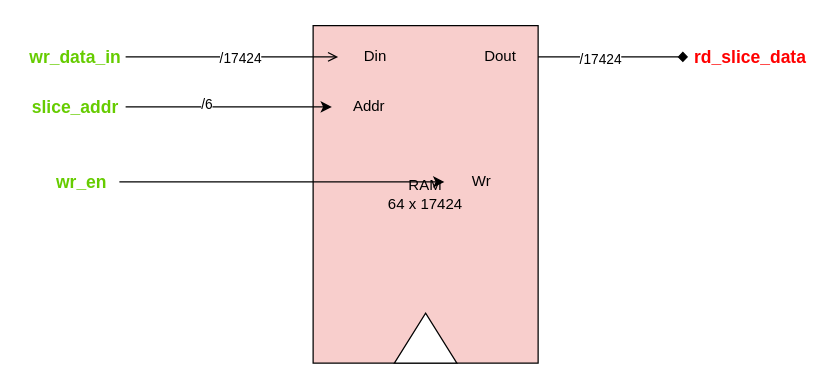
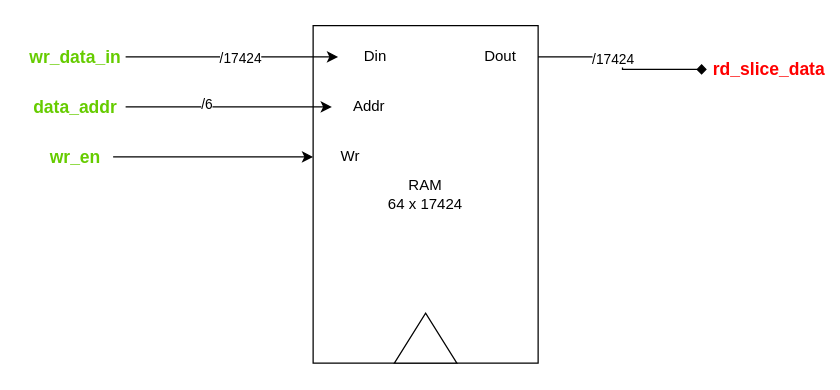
  <mxCell id="0" />
  <mxCell id="1" parent="0" />
- <mxCell id="2" value="&lt;div&gt;RAM&lt;/div&gt;&lt;div&gt;64 x 17424&lt;br&gt;&lt;/div&gt;" style="rounded=0;whiteSpace=wrap;html=1;fillColor=#f8cecc;" parent="1" vertex="1"><mxGeometry x="250" y="20" width="180" height="270" as="geometry" /></mxCell>
+ <mxCell id="2" value="&lt;div&gt;RAM&lt;/div&gt;&lt;div&gt;64 x 17424&lt;br&gt;&lt;/div&gt;" style="rounded=0;whiteSpace=wrap;html=1;" parent="1" vertex="1"><mxGeometry x="250" y="20" width="180" height="270" as="geometry" /></mxCell>
  <mxCell id="3" value="Din" style="text;html=1;strokeColor=none;fillColor=none;align=center;verticalAlign=middle;whiteSpace=wrap;rounded=0;" parent="1" vertex="1"><mxGeometry x="270" y="30" width="60" height="30" as="geometry" /></mxCell>
- <mxCell id="4" value="Wr" style="text;html=1;strokeColor=none;fillColor=none;align=center;verticalAlign=middle;whiteSpace=wrap;rounded=0;" parent="1" vertex="1"><mxGeometry x="355" y="130" width="60" height="30" as="geometry" /></mxCell>
+ <mxCell id="4" value="Wr" style="text;html=1;strokeColor=none;fillColor=none;align=center;verticalAlign=middle;whiteSpace=wrap;rounded=0;" parent="1" vertex="1"><mxGeometry x="250" y="110" width="60" height="30" as="geometry" /></mxCell>
  <mxCell id="5" value="Addr" style="text;html=1;strokeColor=none;fillColor=none;align=center;verticalAlign=middle;whiteSpace=wrap;rounded=0;" parent="1" vertex="1"><mxGeometry x="265" y="70" width="60" height="30" as="geometry" /></mxCell>
  <mxCell id="6" value="" style="triangle;whiteSpace=wrap;html=1;direction=south;rotation=-180;" parent="1" vertex="1"><mxGeometry x="315" y="250" width="50" height="40" as="geometry" /></mxCell>
  <mxCell id="7" style="edgeStyle=orthogonalEdgeStyle;rounded=0;orthogonalLoop=1;jettySize=auto;html=1;entryX=0;entryY=0.5;entryDx=0;entryDy=0;endArrow=diamond;" parent="1" source="9" target="18" edge="1"><mxGeometry relative="1" as="geometry" /></mxCell>
  <mxCell id="8" value="/17424" style="edgeLabel;html=1;align=center;verticalAlign=middle;resizable=0;points=[];" parent="7" vertex="1" connectable="0"><mxGeometry x="-0.183" y="-1" relative="1" as="geometry"><mxPoint as="offset" /></mxGeometry></mxCell>
  <mxCell id="9" value="Dout" style="text;html=1;strokeColor=none;fillColor=none;align=center;verticalAlign=middle;whiteSpace=wrap;rounded=0;" parent="1" vertex="1"><mxGeometry x="370" y="30" width="60" height="30" as="geometry" /></mxCell>
- <mxCell id="10" style="edgeStyle=orthogonalEdgeStyle;rounded=0;orthogonalLoop=1;jettySize=auto;html=1;entryX=0;entryY=0.5;entryDx=0;entryDy=0;endArrow=open;" parent="1" source="12" target="3" edge="1"><mxGeometry relative="1" as="geometry" /></mxCell>
+ <mxCell id="10" style="edgeStyle=orthogonalEdgeStyle;rounded=0;orthogonalLoop=1;jettySize=auto;html=1;entryX=0;entryY=0.5;entryDx=0;entryDy=0;" parent="1" source="12" target="3" edge="1"><mxGeometry relative="1" as="geometry" /></mxCell>
  <mxCell id="11" value="/17424" style="edgeLabel;html=1;align=center;verticalAlign=middle;resizable=0;points=[];" parent="10" vertex="1" connectable="0"><mxGeometry x="0.071" y="2" relative="1" as="geometry"><mxPoint y="2" as="offset" /></mxGeometry></mxCell>
  <mxCell id="12" value="&lt;b&gt;&lt;font color=&quot;#66cc00&quot; style=&quot;font-size: 14px;&quot;&gt;wr_data_in&lt;/font&gt;&lt;/b&gt;" style="text;html=1;strokeColor=none;fillColor=none;align=center;verticalAlign=middle;whiteSpace=wrap;rounded=0;" parent="1" vertex="1"><mxGeometry x="20" y="30" width="80" height="30" as="geometry" /></mxCell>
  <mxCell id="13" style="edgeStyle=orthogonalEdgeStyle;rounded=0;orthogonalLoop=1;jettySize=auto;html=1;entryX=0;entryY=0.5;entryDx=0;entryDy=0;" parent="1" source="15" target="5" edge="1"><mxGeometry relative="1" as="geometry" /></mxCell>
  <mxCell id="14" value="/6" style="edgeLabel;html=1;align=center;verticalAlign=middle;resizable=0;points=[];" parent="13" vertex="1" connectable="0"><mxGeometry x="-0.227" y="3" relative="1" as="geometry"><mxPoint as="offset" /></mxGeometry></mxCell>
- <mxCell id="15" value="&lt;font color=&quot;#66cc00&quot; size=&quot;1&quot;&gt;&lt;span style=&quot;font-size: 14px;&quot;&gt;&lt;b style=&quot;&quot;&gt;slice_addr&lt;/b&gt;&lt;/span&gt;&lt;/font&gt;" style="text;html=1;strokeColor=none;fillColor=none;align=center;verticalAlign=middle;whiteSpace=wrap;rounded=0;" parent="1" vertex="1"><mxGeometry x="20" y="70" width="80" height="30" as="geometry" /></mxCell>
+ <mxCell id="15" value="&lt;font color=&quot;#66cc00&quot; size=&quot;1&quot;&gt;&lt;span style=&quot;font-size: 14px;&quot;&gt;&lt;b style=&quot;&quot;&gt;data_addr&lt;/b&gt;&lt;/span&gt;&lt;/font&gt;" style="text;html=1;strokeColor=none;fillColor=none;align=center;verticalAlign=middle;whiteSpace=wrap;rounded=0;" parent="1" vertex="1"><mxGeometry x="20" y="70" width="80" height="30" as="geometry" /></mxCell>
  <mxCell id="16" style="edgeStyle=orthogonalEdgeStyle;rounded=0;orthogonalLoop=1;jettySize=auto;html=1;entryX=0;entryY=0.5;entryDx=0;entryDy=0;" parent="1" source="17" target="4" edge="1"><mxGeometry relative="1" as="geometry" /></mxCell>
- <mxCell id="17" value="&lt;b&gt;&lt;font color=&quot;#66cc00&quot; style=&quot;font-size: 14px;&quot;&gt;wr_en&lt;/font&gt;&lt;/b&gt;" style="text;html=1;strokeColor=none;fillColor=none;align=center;verticalAlign=middle;whiteSpace=wrap;rounded=0;" parent="1" vertex="1"><mxGeometry x="35" y="130" width="60" height="30" as="geometry" /></mxCell>
- <mxCell id="18" value="&lt;b&gt;&lt;font color=&quot;#ff0000&quot; style=&quot;font-size: 14px;&quot;&gt;rd_slice_data&lt;/font&gt;&lt;/b&gt;" style="text;html=1;strokeColor=none;fillColor=none;align=center;verticalAlign=middle;whiteSpace=wrap;rounded=0;" parent="1" vertex="1"><mxGeometry x="550" y="30" width="100" height="30" as="geometry" /></mxCell>
+ <mxCell id="17" value="&lt;b&gt;&lt;font color=&quot;#66cc00&quot; style=&quot;font-size: 14px;&quot;&gt;wr_en&lt;/font&gt;&lt;/b&gt;" style="text;html=1;strokeColor=none;fillColor=none;align=center;verticalAlign=middle;whiteSpace=wrap;rounded=0;" parent="1" vertex="1"><mxGeometry x="30" y="110" width="60" height="30" as="geometry" /></mxCell>
+ <mxCell id="18" value="&lt;b&gt;&lt;font color=&quot;#ff0000&quot; style=&quot;font-size: 14px;&quot;&gt;rd_slice_data&lt;/font&gt;&lt;/b&gt;" style="text;html=1;strokeColor=none;fillColor=none;align=center;verticalAlign=middle;whiteSpace=wrap;rounded=0;" parent="1" vertex="1"><mxGeometry x="565" y="40" width="100" height="30" as="geometry" /></mxCell>
